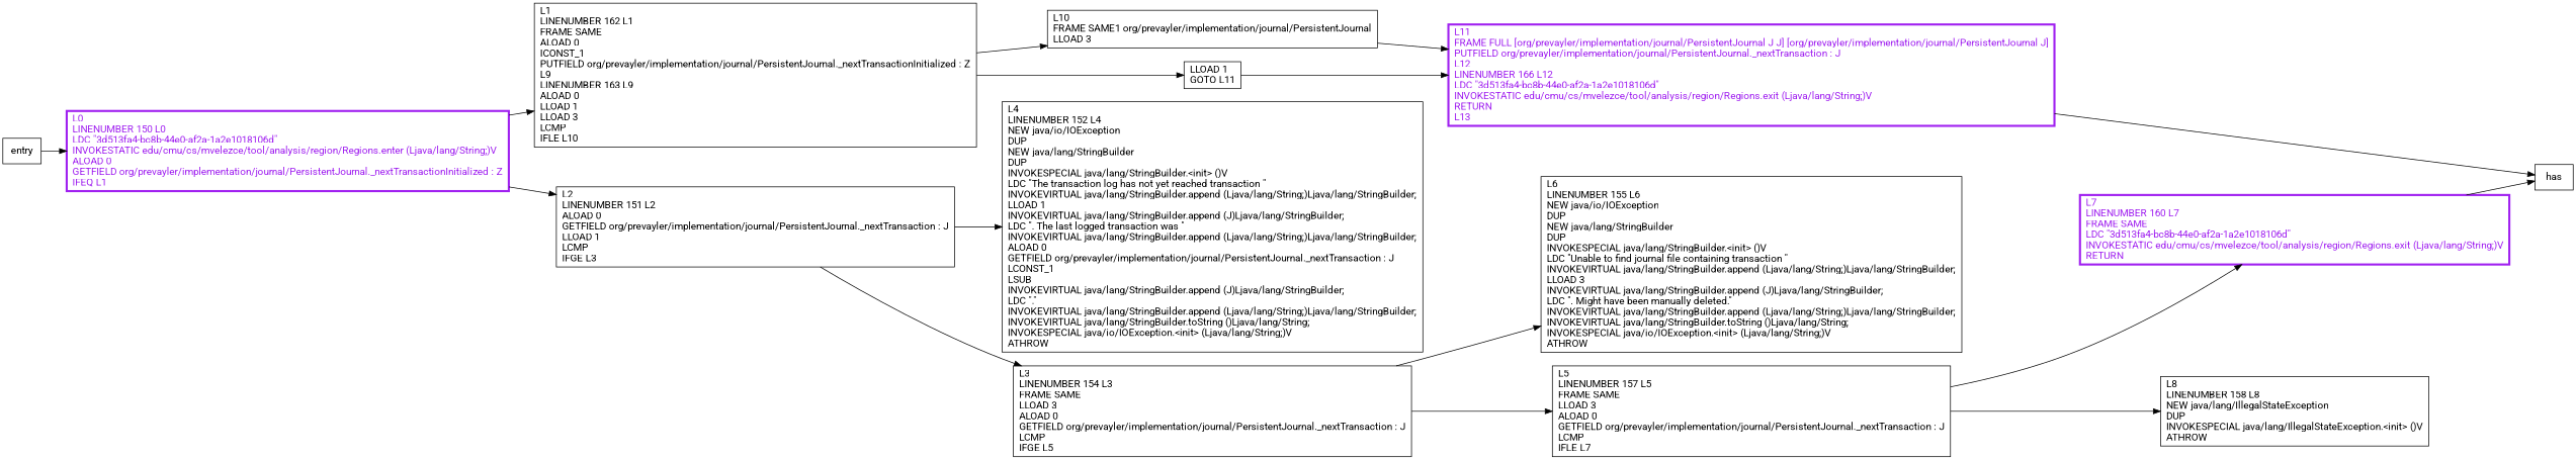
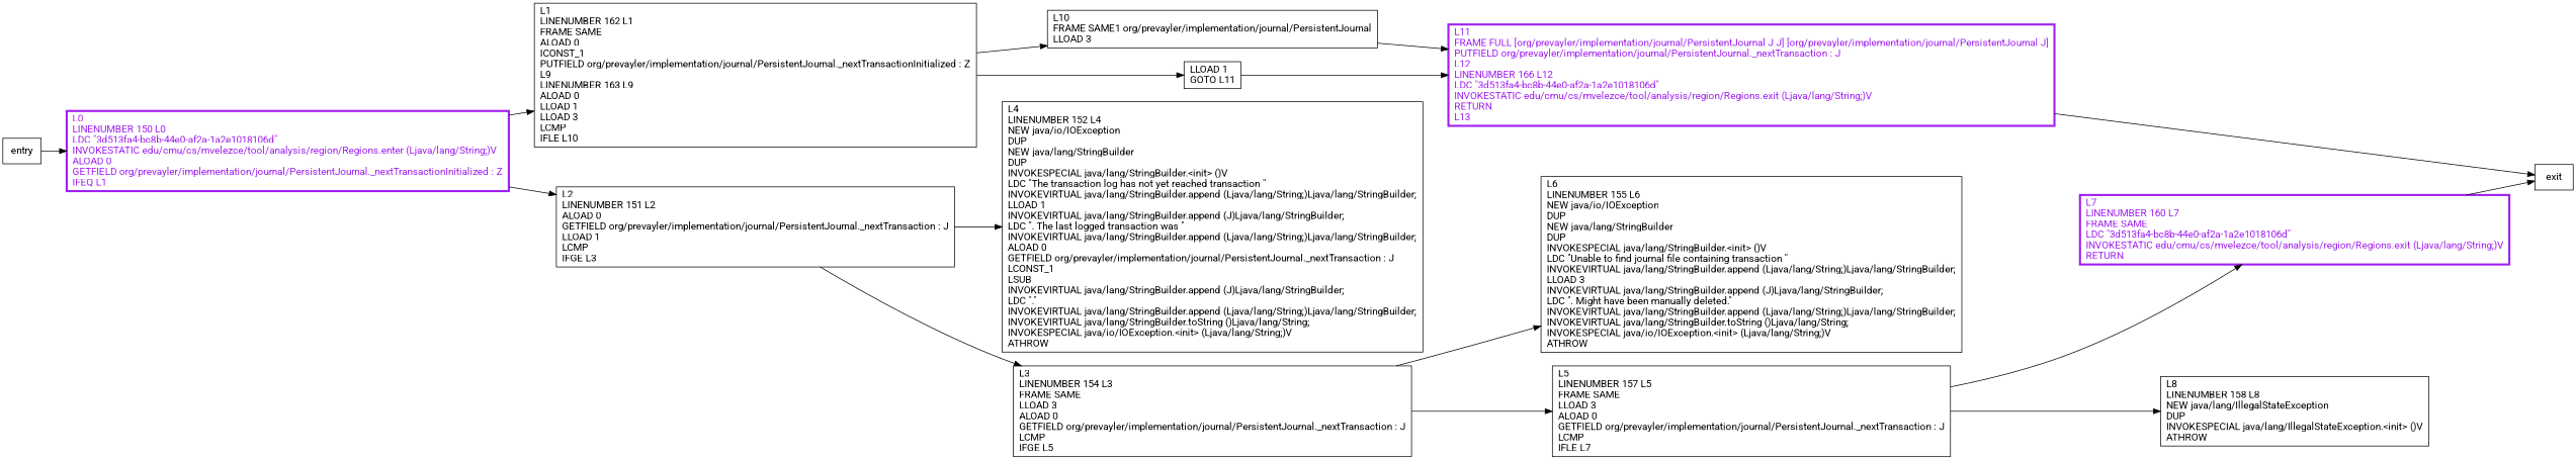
  digraph {
    rankdir=LR
    fontname=Roboto
    node [shape=record fontname=Roboto]
    edge [fontname=Roboto]
    n1 [label="L10\lFRAME SAME1 org/prevayler/implementation/journal/PersistentJournal\lLLOAD 3\l"]
    n2 [color=purple fontcolor=purple label="L11\lFRAME FULL [org/prevayler/implementation/journal/PersistentJournal J J] [org/prevayler/implementation/journal/PersistentJournal J]\lPUTFIELD org/prevayler/implementation/journal/PersistentJournal._nextTransaction : J\lL12\lLINENUMBER 166 L12\lLDC \"3d513fa4-bc8b-44e0-af2a-1a2e1018106d\"\lINVOKESTATIC edu/cmu/cs/mvelezce/tool/analysis/region/Regions.exit (Ljava/lang/String;)V\lRETURN\lL13\l" penwidth=3]
    n3 [label="L4\lLINENUMBER 152 L4\lNEW java/io/IOException\lDUP\lNEW java/lang/StringBuilder\lDUP\lINVOKESPECIAL java/lang/StringBuilder.\<init\> ()V\lLDC \"The transaction log has not yet reached transaction \"\lINVOKEVIRTUAL java/lang/StringBuilder.append (Ljava/lang/String;)Ljava/lang/StringBuilder;\lLLOAD 1\lINVOKEVIRTUAL java/lang/StringBuilder.append (J)Ljava/lang/StringBuilder;\lLDC \". The last logged transaction was \"\lINVOKEVIRTUAL java/lang/StringBuilder.append (Ljava/lang/String;)Ljava/lang/StringBuilder;\lALOAD 0\lGETFIELD org/prevayler/implementation/journal/PersistentJournal._nextTransaction : J\lLCONST_1\lLSUB\lINVOKEVIRTUAL java/lang/StringBuilder.append (J)Ljava/lang/StringBuilder;\lLDC \".\"\lINVOKEVIRTUAL java/lang/StringBuilder.append (Ljava/lang/String;)Ljava/lang/StringBuilder;\lINVOKEVIRTUAL java/lang/StringBuilder.toString ()Ljava/lang/String;\lINVOKESPECIAL java/io/IOException.\<init\> (Ljava/lang/String;)V\lATHROW\l"]
    n4 [label="L1\lLINENUMBER 162 L1\lFRAME SAME\lALOAD 0\lICONST_1\lPUTFIELD org/prevayler/implementation/journal/PersistentJournal._nextTransactionInitialized : Z\lL9\lLINENUMBER 163 L9\lALOAD 0\lLLOAD 1\lLLOAD 3\lLCMP\lIFLE L10\l"]
    n5 [label="LLOAD 1\lGOTO L11\l"]
    n6 [label="L6\lLINENUMBER 155 L6\lNEW java/io/IOException\lDUP\lNEW java/lang/StringBuilder\lDUP\lINVOKESPECIAL java/lang/StringBuilder.\<init\> ()V\lLDC \"Unable to find journal file containing transaction \"\lINVOKEVIRTUAL java/lang/StringBuilder.append (Ljava/lang/String;)Ljava/lang/StringBuilder;\lLLOAD 3\lINVOKEVIRTUAL java/lang/StringBuilder.append (J)Ljava/lang/StringBuilder;\lLDC \". Might have been manually deleted.\"\lINVOKEVIRTUAL java/lang/StringBuilder.append (Ljava/lang/String;)Ljava/lang/StringBuilder;\lINVOKEVIRTUAL java/lang/StringBuilder.toString ()Ljava/lang/String;\lINVOKESPECIAL java/io/IOException.\<init\> (Ljava/lang/String;)V\lATHROW\l"]
    n7 [label="L3\lLINENUMBER 154 L3\lFRAME SAME\lLLOAD 3\lALOAD 0\lGETFIELD org/prevayler/implementation/journal/PersistentJournal._nextTransaction : J\lLCMP\lIFGE L5\l"]
    n8 [label="L5\lLINENUMBER 157 L5\lFRAME SAME\lLLOAD 3\lALOAD 0\lGETFIELD org/prevayler/implementation/journal/PersistentJournal._nextTransaction : J\lLCMP\lIFLE L7\l"]
    n9 [color=purple fontcolor=purple label="L7\lLINENUMBER 160 L7\lFRAME SAME\lLDC \"3d513fa4-bc8b-44e0-af2a-1a2e1018106d\"\lINVOKESTATIC edu/cmu/cs/mvelezce/tool/analysis/region/Regions.exit (Ljava/lang/String;)V\lRETURN\l" penwidth=3]
-   exit [label=has]
+   exit
    n11 [label="L8\lLINENUMBER 158 L8\lNEW java/lang/IllegalStateException\lDUP\lINVOKESPECIAL java/lang/IllegalStateException.\<init\> ()V\lATHROW\l"]
    n12 [color=purple fontcolor=purple label="L0\lLINENUMBER 150 L0\lLDC \"3d513fa4-bc8b-44e0-af2a-1a2e1018106d\"\lINVOKESTATIC edu/cmu/cs/mvelezce/tool/analysis/region/Regions.enter (Ljava/lang/String;)V\lALOAD 0\lGETFIELD org/prevayler/implementation/journal/PersistentJournal._nextTransactionInitialized : Z\lIFEQ L1\l" penwidth=3]
    n13 [label="L2\lLINENUMBER 151 L2\lALOAD 0\lGETFIELD org/prevayler/implementation/journal/PersistentJournal._nextTransaction : J\lLLOAD 1\lLCMP\lIFGE L3\l"]
    entry
    n1 -> n2
    n2 -> exit
    n4 -> n1
    n4 -> n5
    n5 -> n2
    n7 -> n6
    n7 -> n8
    n8 -> n9
    n8 -> n11
    n9 -> exit
    n12 -> n4
    n12 -> n13
    n13 -> n3
    n13 -> n7
    entry -> n12
  }
